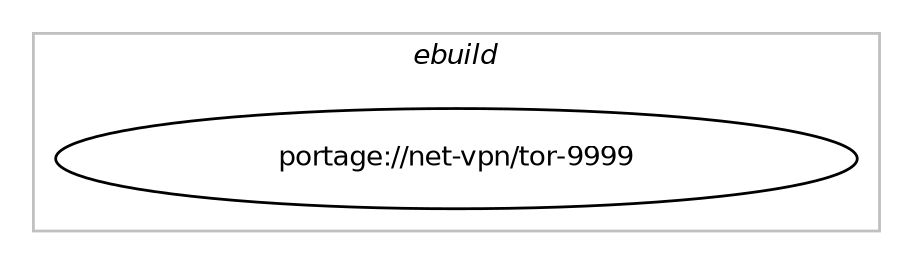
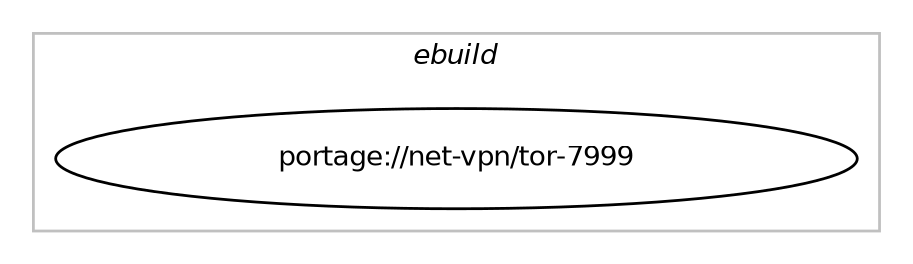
  digraph {
    compound=true
    concentrate=true
    fontname=Helvetica
    fontsize=10
    newrank=true
    rankdir=LR
    ranksep=1.5
-   n1 [color=black fontname=Helvetica fontsize=10 label="portage://net-vpn/tor-9999" width=4]
+   n1 [color=black fontname=Helvetica fontsize=10 label="portage://net-vpn/tor-7999" width=4]
    subgraph cluster_1 {
      color=gray
      label=<<i>ebuild</i>>
      n1
    }
    subgraph cluster_2 {
      color=gray
      label=<<i>dependencies</i>>
      subgraph cluster_3 {
        color=gray
        fillcolor="#eeeeee"
        label=<<i>compile</i>>
        style=filled
      }
      subgraph cluster_4 {
        color=gray
        fillcolor="#eeeeee"
        label=<<i>compile and run</i>>
        style=filled
      }
      subgraph cluster_5 {
        color=gray
        fillcolor="#eeeeee"
        label=<<i>run</i>>
        style=filled
      }
    }
    subgraph cluster_6 {
      color=gray
      label=<<i>candidates</i>>
      rank=same
    }
  }
